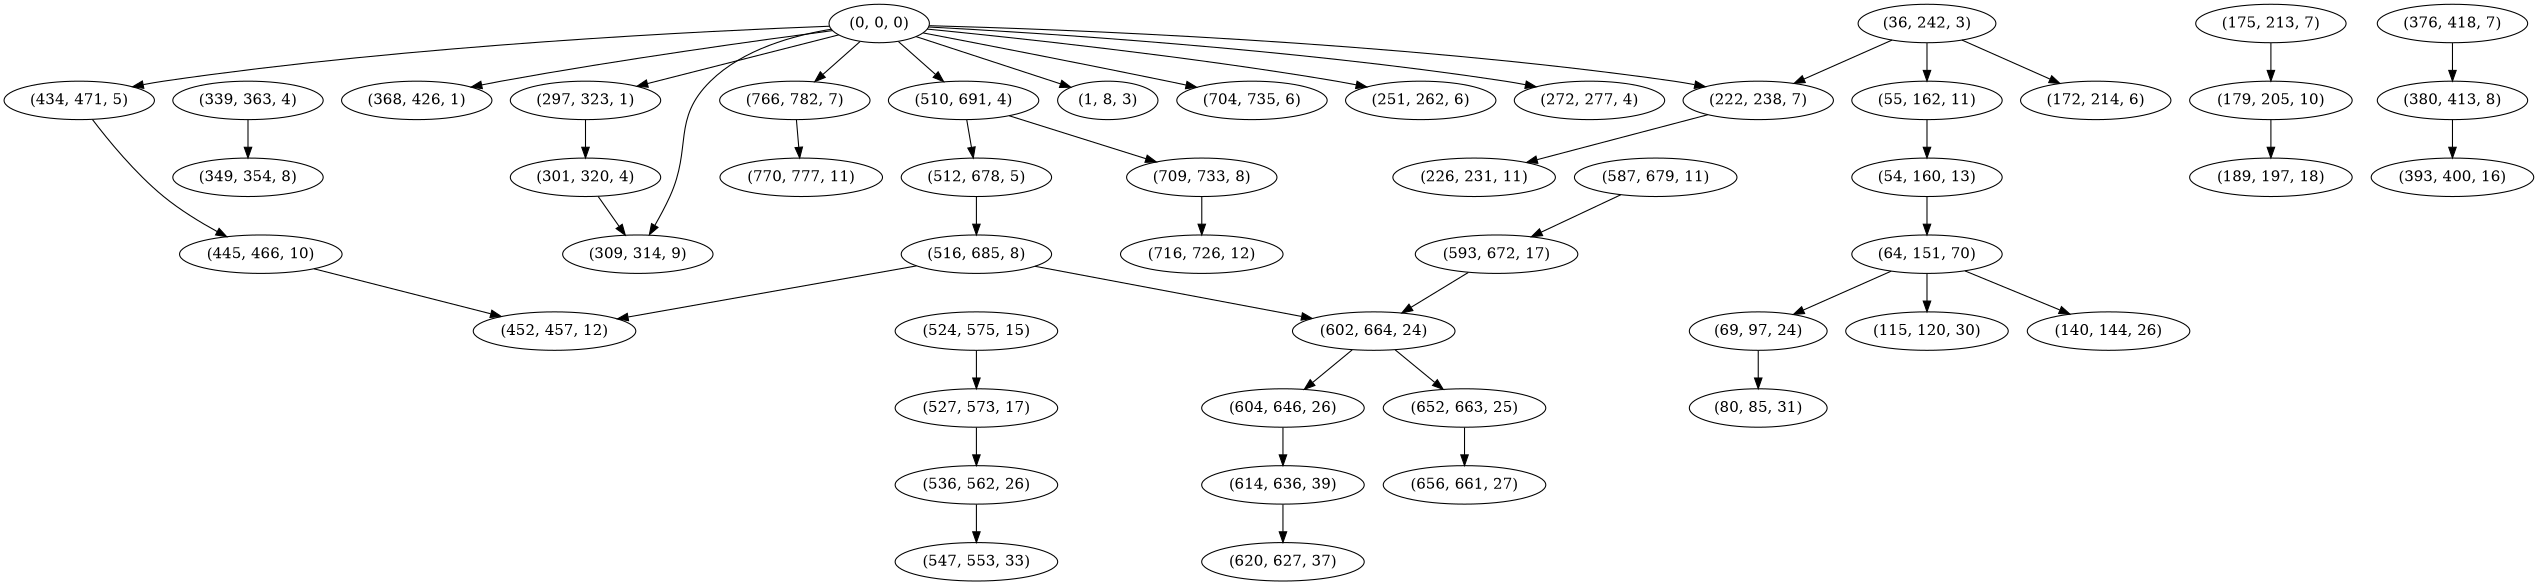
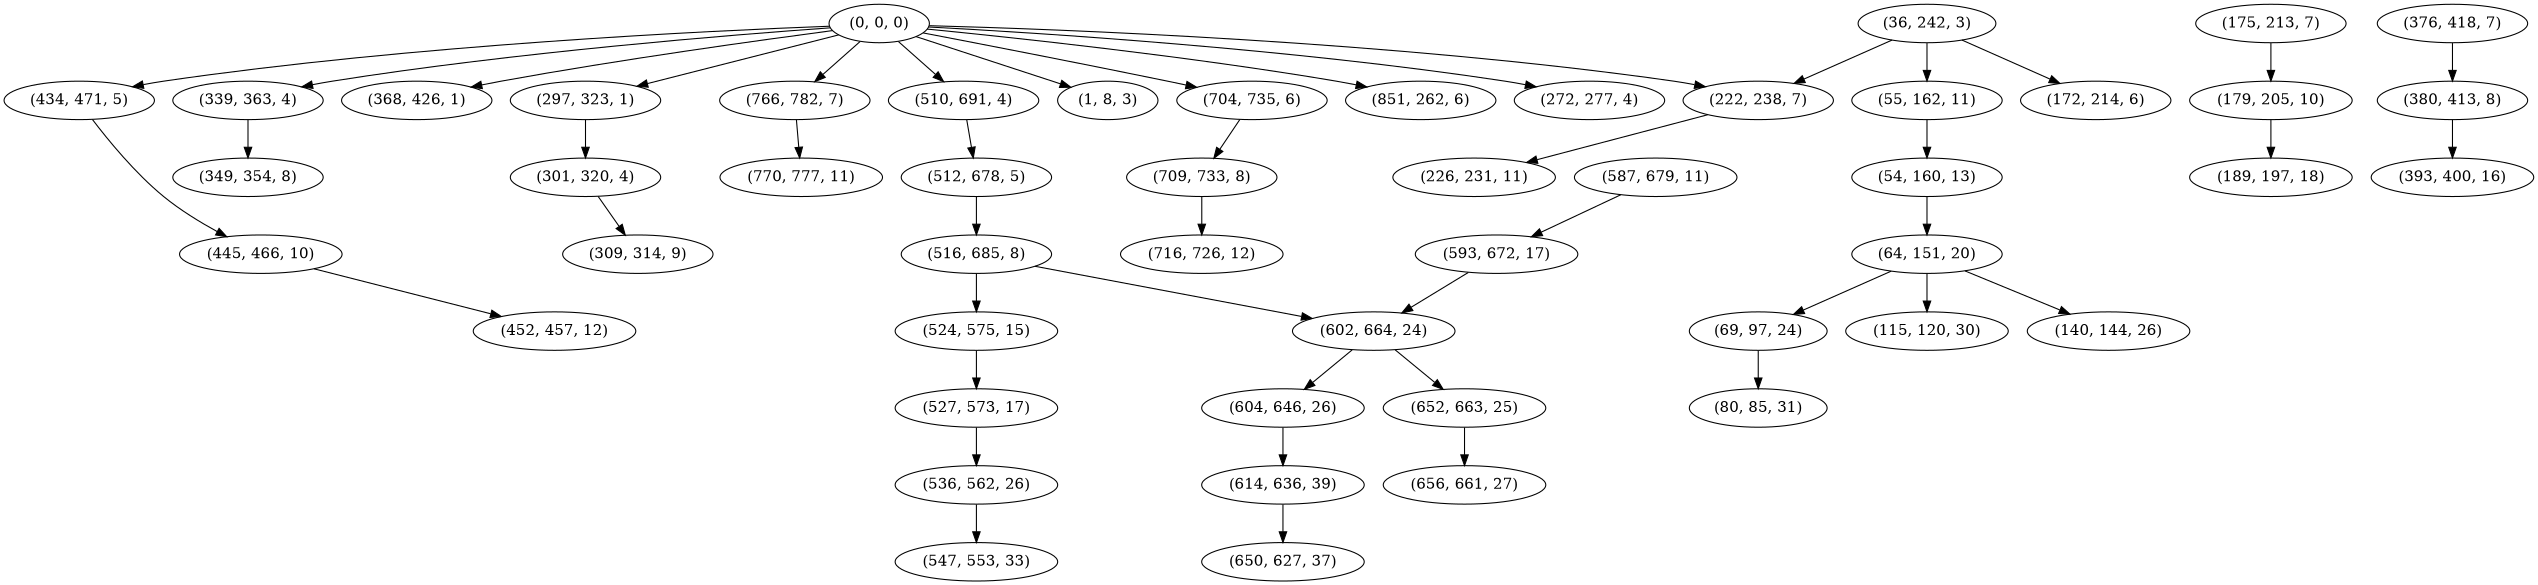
  digraph {
    n1 [label="(1, 8, 3)"]
    "(0, 0, 0)"
-   "(251, 262, 6)"
+   "(251, 262, 6)" [label="(851, 262, 6)"]
    "(272, 277, 4)"
    "(297, 323, 1)"
    "(339, 363, 4)"
    "(368, 426, 1)"
    "(434, 471, 5)"
    "(510, 691, 4)"
    "(704, 735, 6)"
    "(766, 782, 7)"
    "(222, 238, 7)"
    n13 [label="(55, 162, 11)"]
    "(36, 242, 3)"
    "(172, 214, 6)"
    "(301, 320, 4)"
    "(349, 354, 8)"
    "(445, 466, 10)"
    n19 [label="(512, 678, 5)"]
    "(709, 733, 8)"
    "(770, 777, 11)"
    "(54, 160, 13)"
    "(226, 231, 11)"
-   "(64, 151, 20)" [label="(64, 151, 70)"]
+   "(64, 151, 20)"
    "(69, 97, 24)"
    "(115, 120, 30)"
    "(140, 144, 26)"
    "(80, 85, 31)"
    "(175, 213, 7)"
    "(179, 205, 10)"
    "(189, 197, 18)"
    "(309, 314, 9)"
    "(376, 418, 7)"
    "(380, 413, 8)"
    "(393, 400, 16)"
    "(452, 457, 12)"
    "(516, 685, 8)"
    "(524, 575, 15)"
    "(602, 664, 24)"
    "(527, 573, 17)"
    "(587, 679, 11)"
    "(593, 672, 17)"
    "(536, 562, 26)"
    "(547, 553, 33)"
    "(604, 646, 26)"
    "(652, 663, 25)"
    n47 [label="(614, 636, 39)"]
    "(656, 661, 27)"
-   "(620, 627, 37)"
+   "(620, 627, 37)" [label="(650, 627, 37)"]
    "(716, 726, 12)"
    "(0, 0, 0)" -> n1
    "(0, 0, 0)" -> "(251, 262, 6)"
    "(0, 0, 0)" -> "(272, 277, 4)"
    "(0, 0, 0)" -> "(297, 323, 1)"
-   "(0, 0, 0)" -> "(309, 314, 9)"
+   "(0, 0, 0)" -> "(339, 363, 4)"
    "(0, 0, 0)" -> "(368, 426, 1)"
    "(0, 0, 0)" -> "(434, 471, 5)"
    "(0, 0, 0)" -> "(510, 691, 4)"
    "(0, 0, 0)" -> "(704, 735, 6)"
    "(0, 0, 0)" -> "(766, 782, 7)"
    "(0, 0, 0)" -> "(222, 238, 7)"
    "(297, 323, 1)" -> "(301, 320, 4)"
    "(339, 363, 4)" -> "(349, 354, 8)"
    "(434, 471, 5)" -> "(445, 466, 10)"
    "(510, 691, 4)" -> n19
-   "(510, 691, 4)" -> "(709, 733, 8)"
+   "(704, 735, 6)" -> "(709, 733, 8)"
    "(766, 782, 7)" -> "(770, 777, 11)"
    "(222, 238, 7)" -> "(226, 231, 11)"
    n13 -> "(54, 160, 13)"
    "(36, 242, 3)" -> "(222, 238, 7)"
    "(36, 242, 3)" -> n13
    "(36, 242, 3)" -> "(172, 214, 6)"
    "(301, 320, 4)" -> "(309, 314, 9)"
    "(445, 466, 10)" -> "(452, 457, 12)"
    n19 -> "(516, 685, 8)"
    "(709, 733, 8)" -> "(716, 726, 12)"
    "(54, 160, 13)" -> "(64, 151, 20)"
    "(64, 151, 20)" -> "(69, 97, 24)"
    "(64, 151, 20)" -> "(115, 120, 30)"
    "(64, 151, 20)" -> "(140, 144, 26)"
    "(69, 97, 24)" -> "(80, 85, 31)"
    "(175, 213, 7)" -> "(179, 205, 10)"
    "(179, 205, 10)" -> "(189, 197, 18)"
    "(376, 418, 7)" -> "(380, 413, 8)"
    "(380, 413, 8)" -> "(393, 400, 16)"
-   "(516, 685, 8)" -> "(452, 457, 12)"
+   "(516, 685, 8)" -> "(524, 575, 15)"
    "(516, 685, 8)" -> "(602, 664, 24)"
    "(524, 575, 15)" -> "(527, 573, 17)"
    "(602, 664, 24)" -> "(604, 646, 26)"
    "(602, 664, 24)" -> "(652, 663, 25)"
    "(527, 573, 17)" -> "(536, 562, 26)"
    "(587, 679, 11)" -> "(593, 672, 17)"
    "(593, 672, 17)" -> "(602, 664, 24)"
    "(536, 562, 26)" -> "(547, 553, 33)"
    "(604, 646, 26)" -> n47
    "(652, 663, 25)" -> "(656, 661, 27)"
    n47 -> "(620, 627, 37)"
  }
